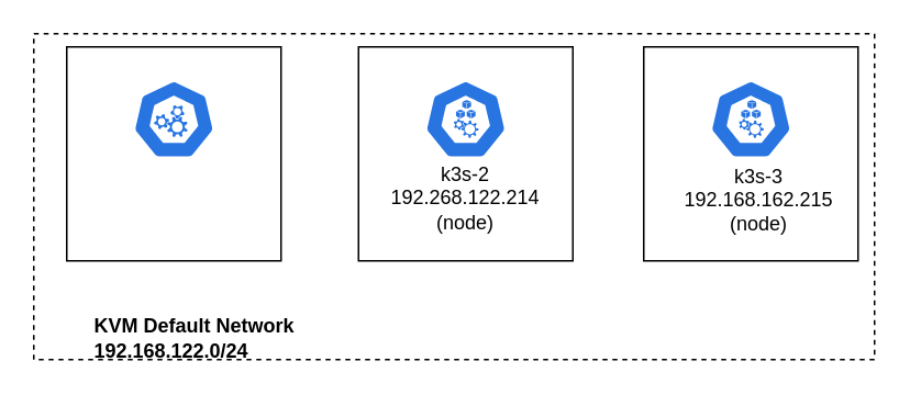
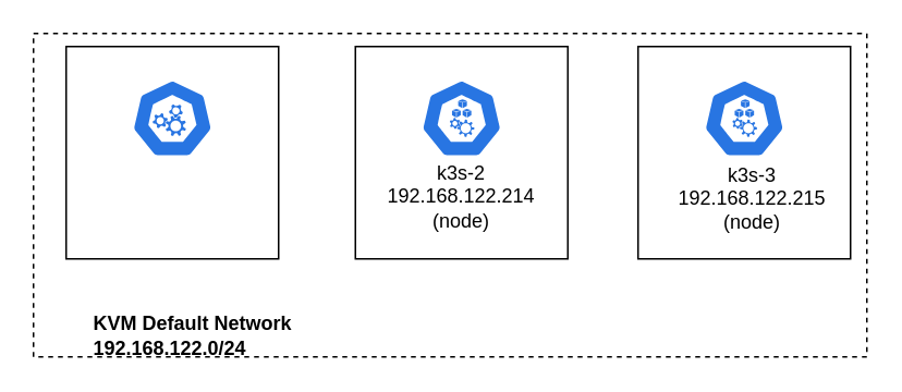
  <mxCell id="0" />
  <mxCell id="1" parent="0" />
  <mxCell id="2" value="" style="whiteSpace=wrap;html=1;aspect=fixed;" parent="1" vertex="1"><mxGeometry x="390" y="28" width="130" height="130" as="geometry" /></mxCell>
  <mxCell id="3" value="" style="whiteSpace=wrap;html=1;aspect=fixed;" parent="1" vertex="1"><mxGeometry x="217" y="28" width="130" height="130" as="geometry" /></mxCell>
  <mxCell id="4" value="" style="whiteSpace=wrap;html=1;aspect=fixed;" parent="1" vertex="1"><mxGeometry x="40" y="28" width="130" height="130" as="geometry" /></mxCell>
  <mxCell id="5" value="" style="rounded=0;whiteSpace=wrap;html=1;dashed=1;fillColor=none;" parent="1" vertex="1"><mxGeometry x="20" y="20" width="510" height="198" as="geometry" /></mxCell>
  <mxCell id="6" value="" style="html=1;dashed=0;whitespace=wrap;fillColor=#2875E2;strokeColor=#ffffff;points=[[0.005,0.63,0],[0.1,0.2,0],[0.9,0.2,0],[0.5,0,0],[0.995,0.63,0],[0.72,0.99,0],[0.5,1,0],[0.28,0.99,0]];shape=mxgraph.kubernetes.icon;prIcon=master" parent="1" vertex="1"><mxGeometry x="80" y="48" width="50" height="48" as="geometry" /></mxCell>
  <mxCell id="7" value="" style="html=1;dashed=0;whitespace=wrap;fillColor=#2875E2;strokeColor=#ffffff;points=[[0.005,0.63,0],[0.1,0.2,0],[0.9,0.2,0],[0.5,0,0],[0.995,0.63,0],[0.72,0.99,0],[0.5,1,0],[0.28,0.99,0]];shape=mxgraph.kubernetes.icon;prIcon=node" parent="1" vertex="1"><mxGeometry x="257" y="48" width="50" height="48" as="geometry" /></mxCell>
  <mxCell id="8" value="" style="html=1;dashed=0;whitespace=wrap;fillColor=#2875E2;strokeColor=#ffffff;points=[[0.005,0.63,0],[0.1,0.2,0],[0.9,0.2,0],[0.5,0,0],[0.995,0.63,0],[0.72,0.99,0],[0.5,1,0],[0.28,0.99,0]];shape=mxgraph.kubernetes.icon;prIcon=node" parent="1" vertex="1"><mxGeometry x="430" y="48" width="50" height="48" as="geometry" /></mxCell>
- <mxCell id="9" value="&lt;div align=&quot;center&quot;&gt;k3s-2&lt;/div&gt;&lt;div align=&quot;center&quot;&gt;192.268.122.214&lt;br&gt;&lt;/div&gt;&lt;div align=&quot;center&quot;&gt;(node)&lt;br&gt;&lt;/div&gt;" style="text;html=1;strokeColor=none;fillColor=none;align=center;verticalAlign=middle;whiteSpace=wrap;rounded=0;" parent="1" vertex="1"><mxGeometry x="262" y="91" width="40" height="58" as="geometry" /></mxCell>
- <mxCell id="10" value="&lt;div align=&quot;center&quot;&gt;k3s-3&lt;/div&gt;&lt;div align=&quot;center&quot;&gt;192.168.162.215&lt;br&gt;&lt;/div&gt;&lt;div align=&quot;center&quot;&gt;(node)&lt;br&gt;&lt;/div&gt;" style="text;html=1;strokeColor=none;fillColor=none;align=center;verticalAlign=middle;whiteSpace=wrap;rounded=0;" parent="1" vertex="1"><mxGeometry x="440" y="92" width="40" height="58" as="geometry" /></mxCell>
+ <mxCell id="9" value="&lt;div align=&quot;center&quot;&gt;k3s-2&lt;/div&gt;&lt;div align=&quot;center&quot;&gt;192.168.122.214&lt;br&gt;&lt;/div&gt;&lt;div align=&quot;center&quot;&gt;(node)&lt;br&gt;&lt;/div&gt;" style="text;html=1;strokeColor=none;fillColor=none;align=center;verticalAlign=middle;whiteSpace=wrap;rounded=0;" parent="1" vertex="1"><mxGeometry x="262" y="91" width="40" height="58" as="geometry" /></mxCell>
+ <mxCell id="10" value="&lt;div align=&quot;center&quot;&gt;k3s-3&lt;/div&gt;&lt;div align=&quot;center&quot;&gt;192.168.122.215&lt;br&gt;&lt;/div&gt;&lt;div align=&quot;center&quot;&gt;(node)&lt;br&gt;&lt;/div&gt;" style="text;html=1;strokeColor=none;fillColor=none;align=center;verticalAlign=middle;whiteSpace=wrap;rounded=0;" parent="1" vertex="1"><mxGeometry x="440" y="92" width="40" height="58" as="geometry" /></mxCell>
  <mxCell id="11" value="KVM Default Network 192.168.122.0/24" style="text;html=1;strokeColor=none;fillColor=none;align=left;verticalAlign=middle;whiteSpace=wrap;rounded=0;dashed=1;fontStyle=1" parent="1" vertex="1"><mxGeometry x="55" y="195" width="200" height="20" as="geometry" /></mxCell>
